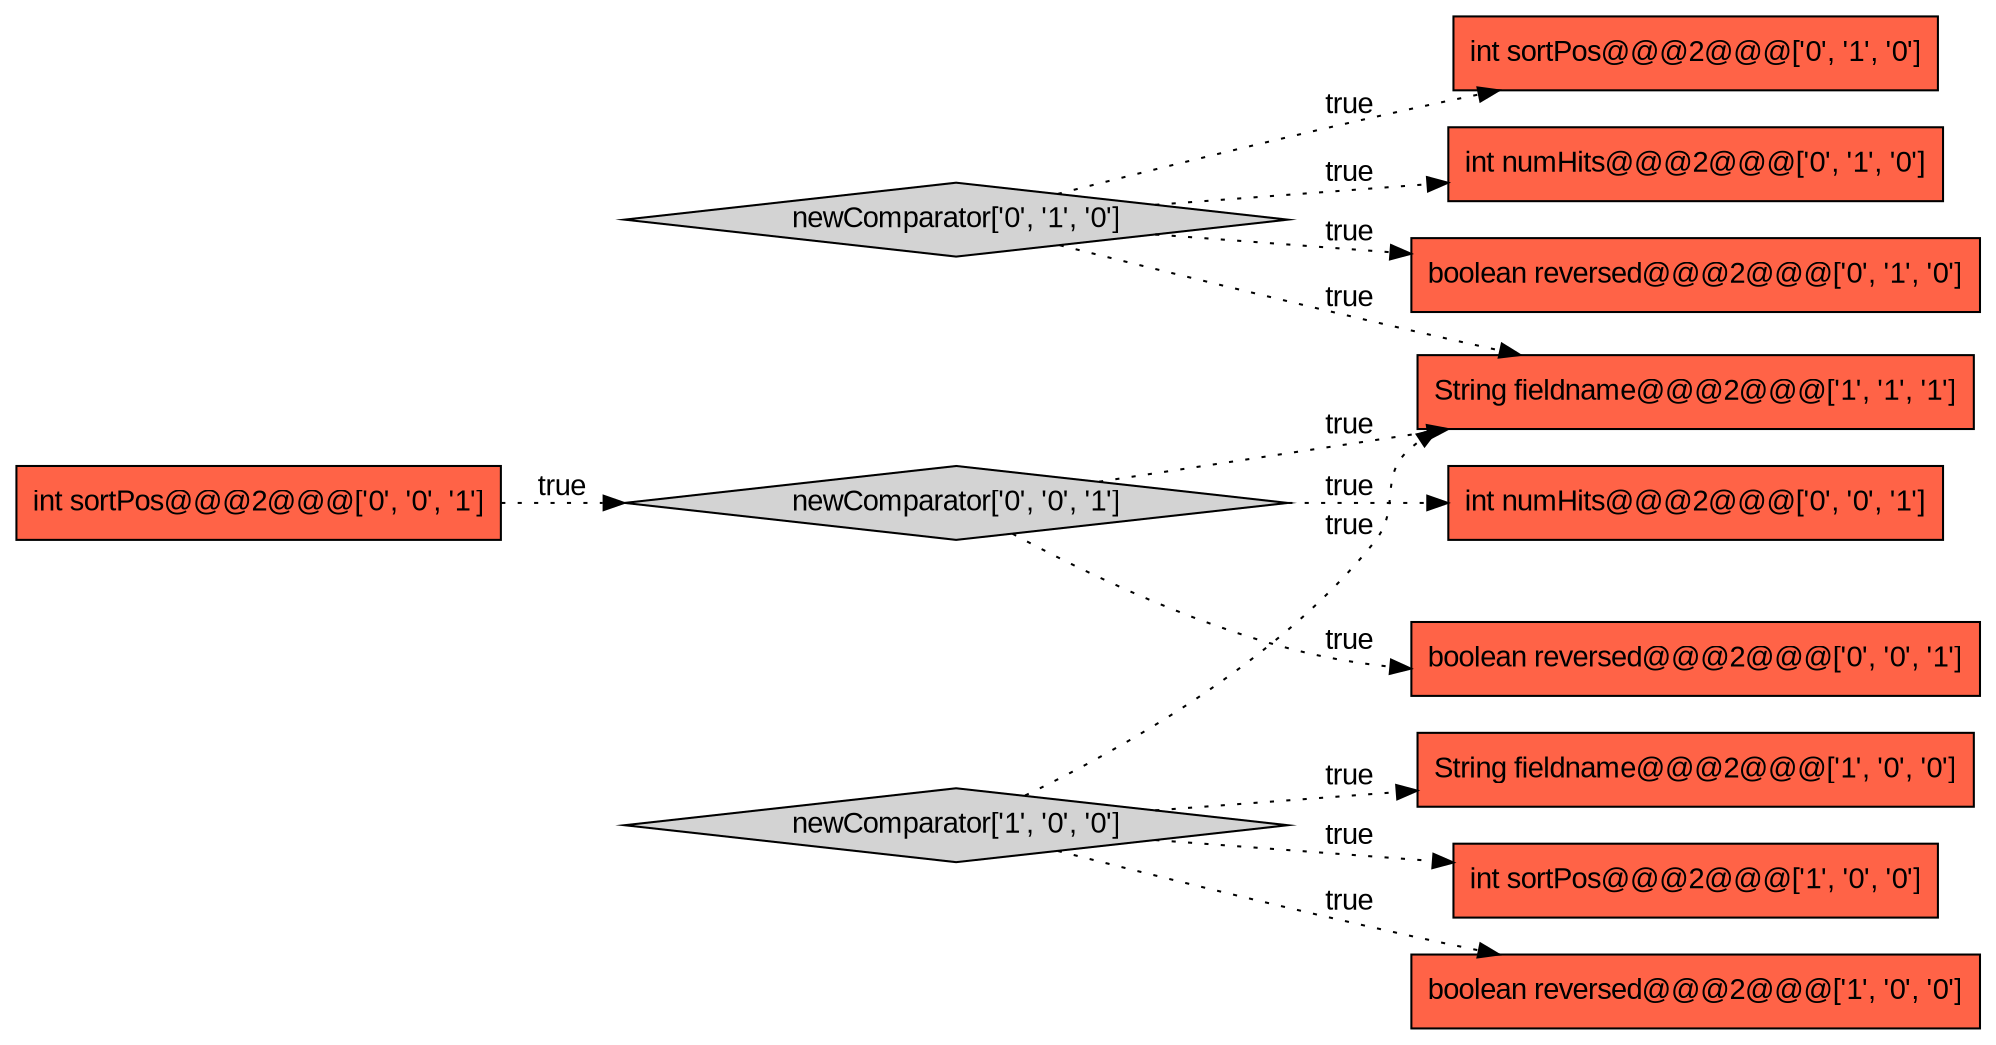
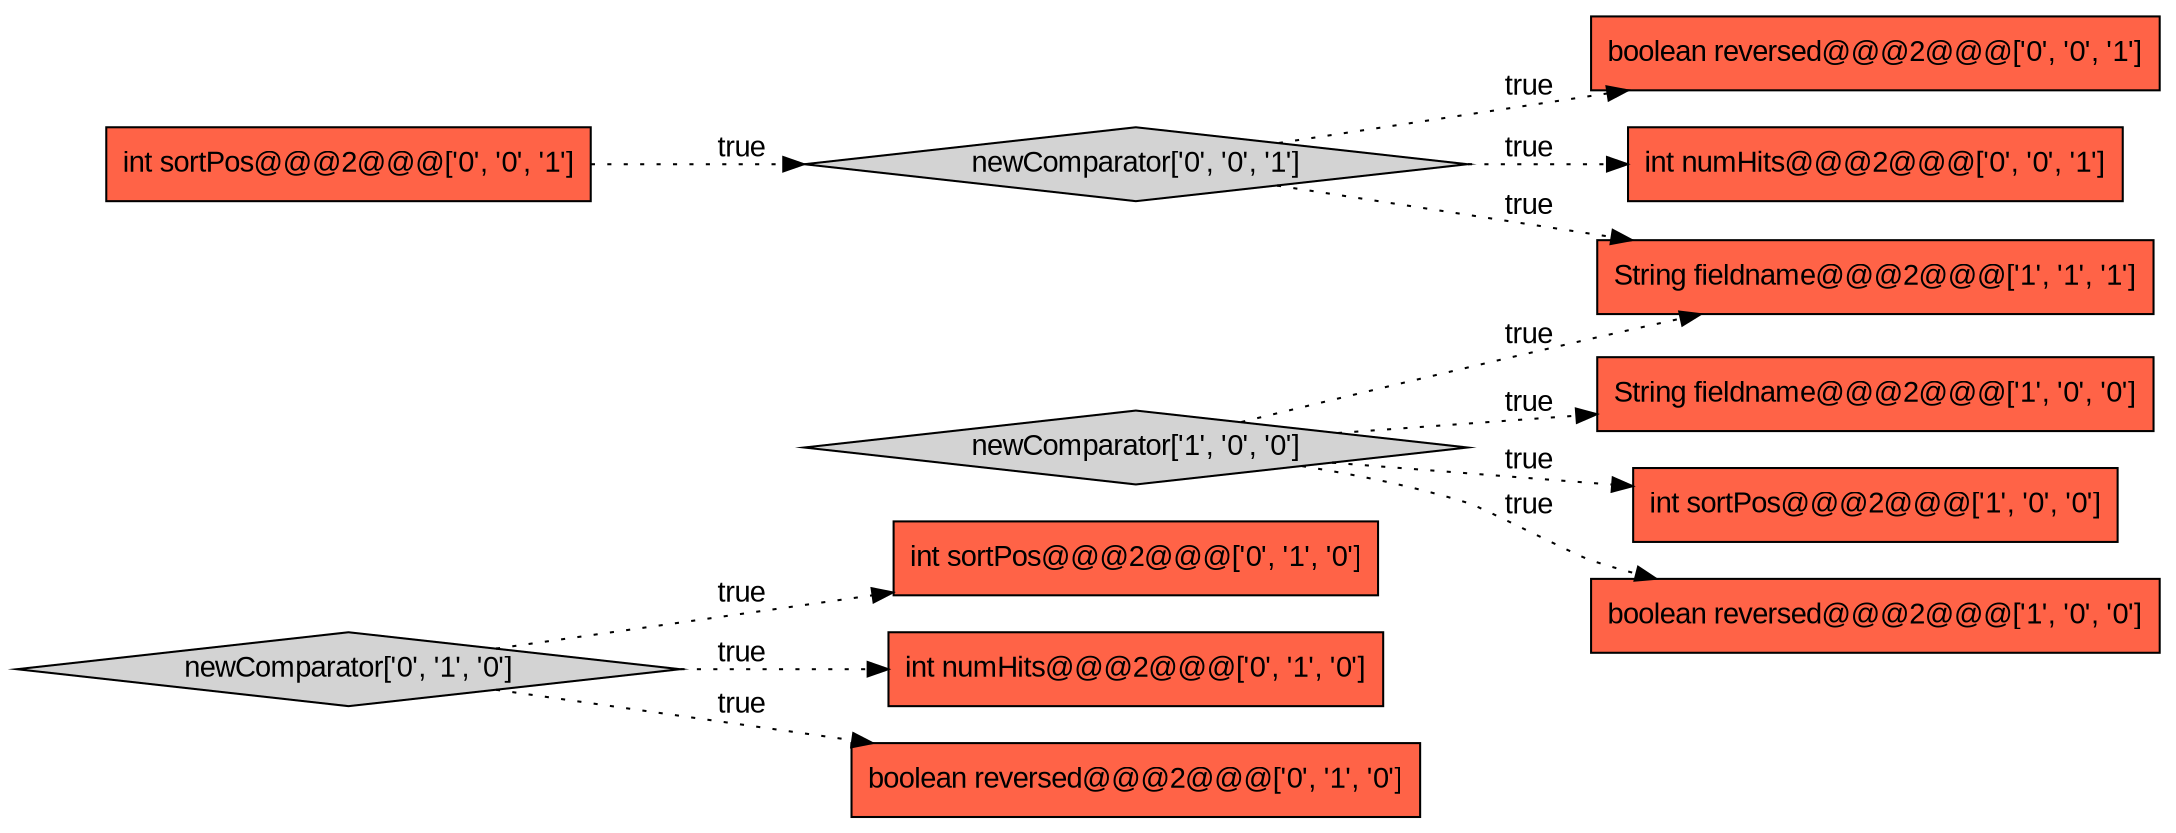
  digraph {
    fontname="Liberation Sans"
    rankdir=LR
    node [fillcolor=tomato fontname="Liberation Sans" shape=box style=filled]
    edge [fontname="Liberation Sans" style=dotted]
    n1 [label="int sortPos@@@2@@@['0', '1', '0']"]
    n2 [label="String fieldname@@@2@@@['1', '1', '1']"]
    n3 [fillcolor=lightgray label="newComparator['0', '0', '1']" shape=diamond]
    n4 [label="int numHits@@@2@@@['0', '0', '1']"]
    n5 [label="boolean reversed@@@2@@@['0', '0', '1']"]
    n6 [label="int sortPos@@@2@@@['0', '0', '1']"]
    n7 [label="String fieldname@@@2@@@['1', '0', '0']"]
    n8 [fillcolor=lightgray label="newComparator['0', '1', '0']" shape=diamond]
    n9 [label="int numHits@@@2@@@['0', '1', '0']"]
    n10 [label="boolean reversed@@@2@@@['0', '1', '0']"]
    n11 [label="int sortPos@@@2@@@['1', '0', '0']"]
    n12 [fillcolor=lightgray label="newComparator['1', '0', '0']" shape=diamond]
    n13 [label="boolean reversed@@@2@@@['1', '0', '0']"]
    n3 -> n2 [label=true]
    n3 -> n4 [label=true]
    n3 -> n5 [label=true]
    n6 -> n3 [label=true]
    n8 -> n1 [label=true]
-   n8 -> n2 [label=true]
    n8 -> n9 [label=true]
    n8 -> n10 [label=true]
    n12 -> n2 [label=true]
    n12 -> n7 [label=true]
    n12 -> n11 [label=true]
    n12 -> n13 [label=true]
  }
